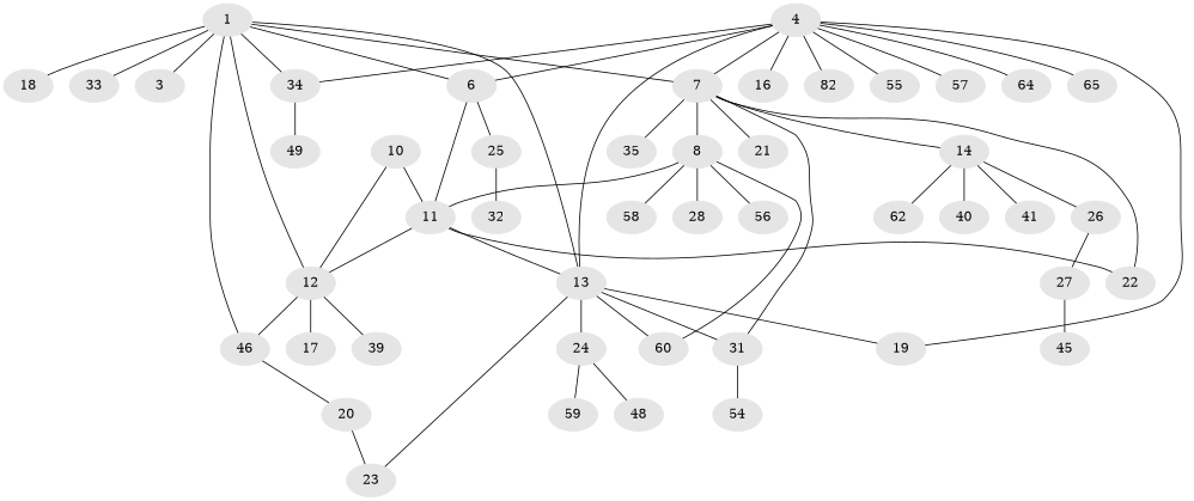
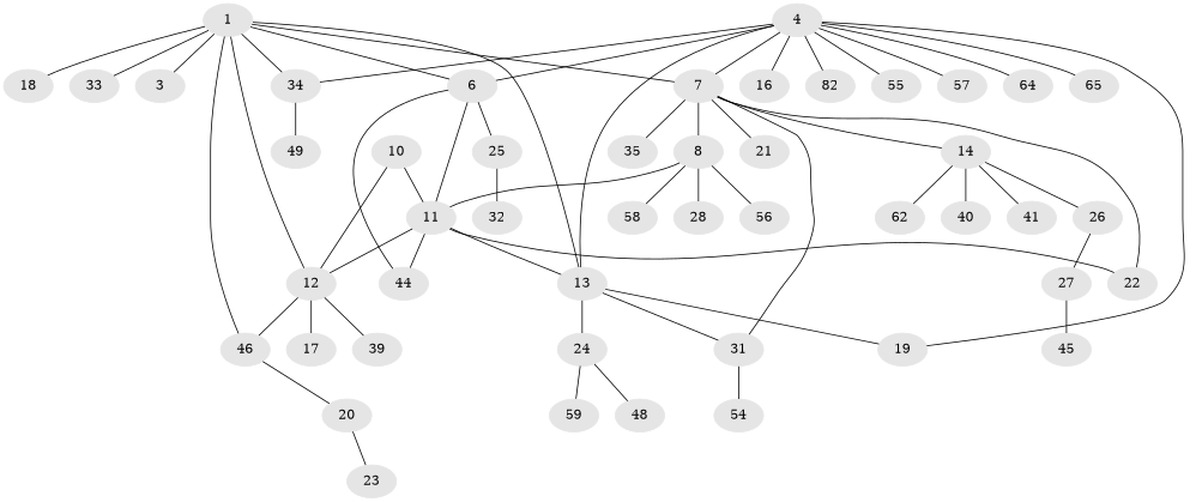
  graph {
    node [color=gray90 style=filled]
    1 [super="+2"]
    3 [super="+63"]
    6 [super="+37"]
    7 [super="+52"]
    12 [super="+53"]
    13 [super="+43"]
    18 [super="+30"]
    33
    34
    46
    11 [super="+50"]
    25
+   44 [super="+47"]
    8 [super="+9"]
    14 [super="+15"]
    21
    22
    31 [super="+36"]
    35
    17 [super="+38"]
    39
    19
-   60
    23 [super="+29"]
    24 [super="+55"]
    49
    4 [super="+5"]
    16
    n29 [label=82]
    n30 [label=55]
    57
    64
    65
    32
    28
    56
    58
    26
    40
    41
    62
    54
    10
    20
    48
    59
    27 [super="+61"]
    45
    1 -- 3 [weight=2]
    1 -- 6
    1 -- 7
    1 -- 12
    1 -- 13
    1 -- 18
    1 -- 33
    1 -- 34
    1 -- 46
    6 -- 11
    6 -- 25
+   6 -- 44
    7 -- 8 [weight=2]
    7 -- 14
    7 -- 21
    7 -- 22
    7 -- 31
    7 -- 35
    12 -- 46
    12 -- 17
    12 -- 39
    13 -- 31
    13 -- 19
-   13 -- 60
-   13 -- 23
    13 -- 24
    34 -- 49
    46 -- 20
    11 -- 12
    11 -- 13
+   11 -- 44
    11 -- 22
    25 -- 32
    8 -- 11
-   8 -- 60
    8 -- 28
    8 -- 56
    8 -- 58
    14 -- 26
    14 -- 40
    14 -- 41
    14 -- 62
    31 -- 54
    24 -- 48
    24 -- 59
    4 -- 6 [weight=2]
    4 -- 7
    4 -- 13
    4 -- 34
    4 -- 19
    4 -- 16
    4 -- n29
    4 -- n30
    4 -- 57
    4 -- 64
    4 -- 65
    26 -- 27
    10 -- 12
    10 -- 11
    20 -- 23
    27 -- 45
  }
